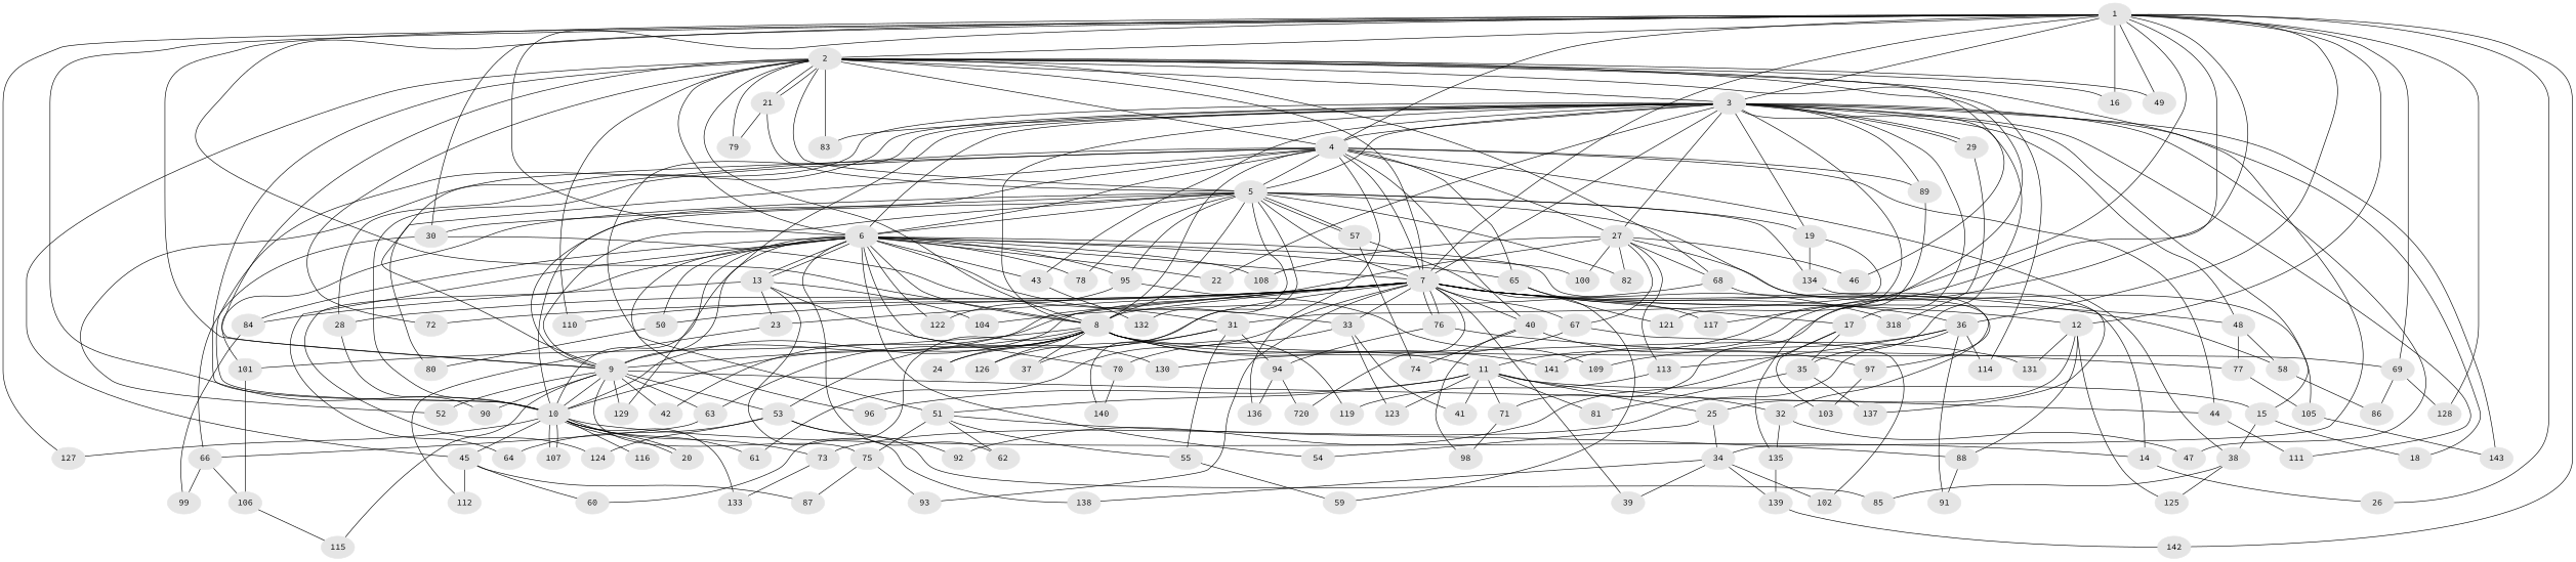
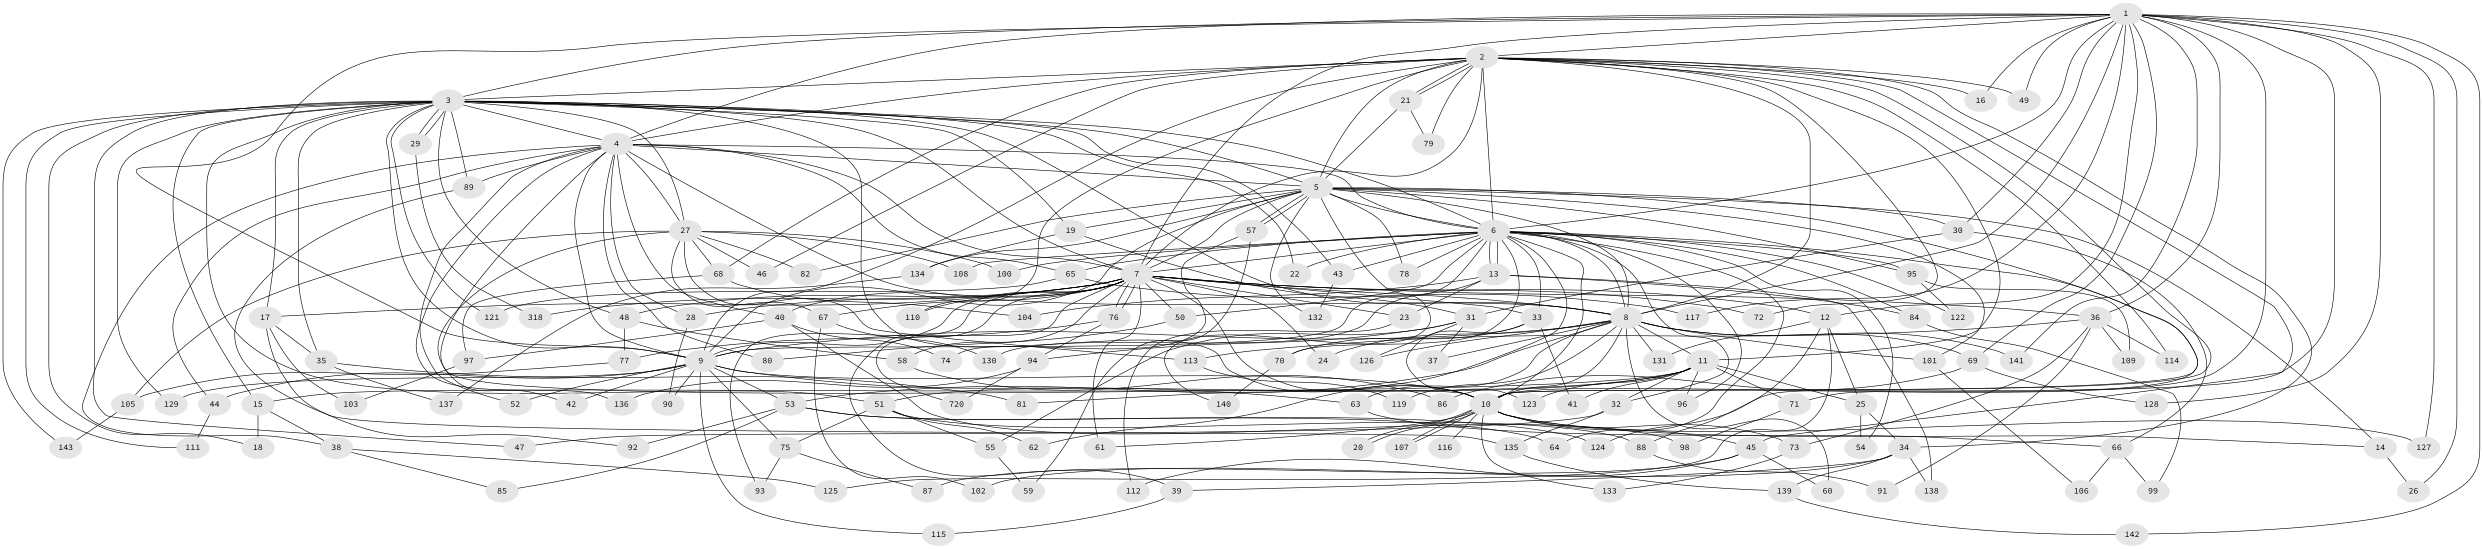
  graph {
    fontname="Source Code Pro"
    node [color=gray90 fontname="Source Code Pro" style=filled]
    edge [fontname="Source Code Pro"]
    1
    2
    3
    4
    6
    7
    8
    9
    10
    12
    16
    26
    30
    36
    49
    69
    71
    117
    127
    128
    141
    142
    5
    11
    21
    34
    45
    46
    68
    72
    79
-   83
    110
    114
    15
    17
    18
    19
    22
    27
    29
    35
    43
    47
    48
    51
    89
    111
    121
    129
    143
    28
    38
    40
    44
    52
    65
    80
    136
    14
    57
    78
    82
    95
    101
    132
    134
    140
    13
    32
    33
    50
    54
    62
    64
    70
    84
    96
    100
    108
    122
    124
    23
    24
    39
    58
    61
    67
    76
    93
    n91 [label=318]
    n92 [label=720]
    37
    53
    60
    63
    119
    126
    131
    42
    75
    90
    115
    20
    73
    107
    116
    133
    25
    88
    125
    31
    66
    113
    91
    109
    86
    98
    41
    81
    123
    138
    102
    139
    112
    87
    104
    97
    92
    103
    105
    137
    77
    55
    135
    85
    74
    59
    106
    130
    99
    94
    1 -- 2
    1 -- 3
    1 -- 4
    1 -- 6
    1 -- 7
    1 -- 8
    1 -- 9
    1 -- 10
    1 -- 12
    1 -- 16
    1 -- 26
    1 -- 30
    1 -- 36
    1 -- 49
    1 -- 69
    1 -- 71
    1 -- 117
    1 -- 127
    1 -- 128
    1 -- 141
    1 -- 142
    2 -- 3
    2 -- 4
    2 -- 6
    2 -- 7
    2 -- 8
    2 -- 9
    2 -- 10
    2 -- 16
    2 -- 49
    2 -- 5
    2 -- 11
    2 -- 21
    2 -- 21
    2 -- 34
    2 -- 45
    2 -- 46
    2 -- 68
    2 -- 72
    2 -- 79
-   2 -- 83
    2 -- 110
    2 -- 114
    3 -- 4
    3 -- 6
    3 -- 7
    3 -- 8
    3 -- 9
    3 -- 10
    3 -- 5
-   3 -- 83
    3 -- 15
    3 -- 17
    3 -- 18
    3 -- 19
    3 -- 22
    3 -- 27
    3 -- 29
    3 -- 29
    3 -- 35
    3 -- 43
    3 -- 47
    3 -- 48
    3 -- 51
    3 -- 89
    3 -- 111
    3 -- 121
    3 -- 129
    3 -- 143
    4 -- 6
    4 -- 7
    4 -- 8
    4 -- 9
    4 -- 10
    4 -- 5
    4 -- 27
    4 -- 89
    4 -- 28
    4 -- 38
    4 -- 40
    4 -- 44
    4 -- 52
    4 -- 65
    4 -- 80
    4 -- 136
    6 -- 7
    6 -- 8
    6 -- 9
    6 -- 10
    6 -- 22
    6 -- 43
    6 -- 65
    6 -- 78
    6 -- 95
    6 -- 13
    6 -- 13
    6 -- 32
    6 -- 33
    6 -- 50
    6 -- 54
    6 -- 62
    6 -- 64
    6 -- 70
    6 -- 84
    6 -- 96
    6 -- 100
    6 -- 108
    6 -- 122
    6 -- 124
    7 -- 8
    7 -- 9
    7 -- 10
    7 -- 12
    7 -- 36
    7 -- 72
    7 -- 110
    7 -- 17
    7 -- 48
    7 -- 28
    7 -- 40
    7 -- 33
    7 -- 50
    7 -- 23
    7 -- 24
    7 -- 39
    7 -- 58
    7 -- 61
    7 -- 67
    7 -- 76
    7 -- 76
    7 -- 93
    7 -- n91
    7 -- n92
    8 -- 9
    8 -- 10
    8 -- 69
    8 -- 141
    8 -- 11
    8 -- 101
    8 -- 24
    8 -- 37
    8 -- 53
    8 -- 60
    8 -- 63
    8 -- 119
    8 -- 126
    8 -- 131
    9 -- 10
    9 -- 129
    9 -- 44
    9 -- 52
    9 -- 53
    9 -- 63
    9 -- 42
    9 -- 75
    9 -- 90
    9 -- 115
    10 -- 127
    10 -- 45
    10 -- 14
    10 -- 61
    10 -- 20
    10 -- 20
    10 -- 73
    10 -- 107
    10 -- 107
    10 -- 116
    10 -- 133
    12 -- 131
    12 -- 25
    12 -- 88
    12 -- 125
    30 -- 31
    30 -- 66
    36 -- 114
    36 -- 73
    36 -- 113
    36 -- 91
    36 -- 109
    69 -- 128
    69 -- 86
    71 -- 98
    5 -- 6
    5 -- 7
    5 -- 8
    5 -- 9
    5 -- 10
    5 -- 30
    5 -- 19
    5 -- 14
    5 -- 57
    5 -- 57
    5 -- 78
    5 -- 82
    5 -- 95
    5 -- 101
    5 -- 132
    5 -- 134
    5 -- 140
    11 -- 71
    11 -- 15
    11 -- 51
    11 -- 32
    11 -- 96
    11 -- 25
    11 -- 41
    11 -- 81
    11 -- 123
    21 -- 5
    21 -- 79
    34 -- 39
    34 -- 138
    34 -- 102
    34 -- 139
    45 -- 60
    45 -- 112
    45 -- 87
    68 -- 104
    68 -- 97
    15 -- 18
    15 -- 38
    17 -- 35
    17 -- 92
    17 -- 103
    19 -- 134
    19 -- 31
    27 -- 46
    27 -- 68
    27 -- 82
    27 -- 100
    27 -- 108
    27 -- 67
    27 -- 42
    27 -- 113
    27 -- 105
    29 -- n91
    35 -- 81
    35 -- 137
    43 -- 132
    48 -- 58
    48 -- 77
    51 -- 62
    51 -- 75
    51 -- 88
    51 -- 55
    89 -- 135
    28 -- 90
    38 -- 125
    38 -- 85
    40 -- 98
    40 -- 97
    40 -- 74
    44 -- 111
    65 -- 117
    65 -- 121
    14 -- 26
    57 -- 74
    57 -- 59
    95 -- 122
    95 -- 109
    101 -- 106
    134 -- 137
    13 -- 84
    13 -- 23
    13 -- 138
    13 -- 104
    13 -- 130
    32 -- 47
    32 -- 135
    33 -- 70
    33 -- 41
    33 -- 123
    50 -- 80
    70 -- 140
    84 -- 99
    23 -- 112
-   106 -- 115
+   39 -- 115
    58 -- 86
    67 -- 102
    67 -- 130
    76 -- 77
    76 -- 94
    53 -- 64
    53 -- 124
    53 -- 92
    53 -- 85
    63 -- 66
    75 -- 93
    75 -- 87
    73 -- 133
    25 -- 34
    25 -- 54
    88 -- 91
    31 -- 37
    31 -- 126
    31 -- 55
    31 -- 94
    66 -- 106
    66 -- 99
    113 -- 119
    139 -- 142
    97 -- 103
    105 -- 143
    77 -- 105
    55 -- 59
    135 -- 139
    94 -- 136
    94 -- n92
  }
